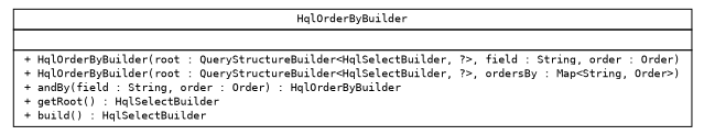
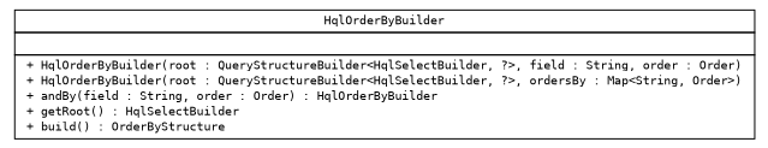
  digraph {
    nodesep=0.25
    ranksep=0.5
    fontname="DejaVu Sans Mono"
-   n1 [fontcolor=black fontname="DejaVu Sans Mono" fontsize=10.0 label=<<table title="br.gov.to.sefaz.persistence.query.builder.hql.select.orderby.HqlOrderByBuilder" border="0" cellborder="1" cellspacing="0" cellpadding="2" port="p" href="./HqlOrderByBuilder.html"> 		<tr><td><table border="0" cellspacing="0" cellpadding="1"> <tr><td align="center" balign="center"> HqlOrderByBuilder </td></tr> 		</table></td></tr> 		<tr><td><table border="0" cellspacing="0" cellpadding="1"> <tr><td align="left" balign="left">  </td></tr> 		</table></td></tr> 		<tr><td><table border="0" cellspacing="0" cellpadding="1"> <tr><td align="left" balign="left"> + HqlOrderByBuilder(root : QueryStructureBuilder&lt;HqlSelectBuilder, ?&gt;, field : String, order : Order) </td></tr> <tr><td align="left" balign="left"> + HqlOrderByBuilder(root : QueryStructureBuilder&lt;HqlSelectBuilder, ?&gt;, ordersBy : Map&lt;String, Order&gt;) </td></tr> <tr><td align="left" balign="left"> + andBy(field : String, order : Order) : HqlOrderByBuilder </td></tr> <tr><td align="left" balign="left"> + getRoot() : HqlSelectBuilder </td></tr> <tr><td align="left" balign="left"> + build() : HqlSelectBuilder </td></tr> 		</table></td></tr> 		</table>> shape=plaintext]
+   n1 [fontcolor=black fontname="DejaVu Sans Mono" fontsize=10.0 label=<<table title="br.gov.to.sefaz.persistence.query.builder.hql.select.orderby.HqlOrderByBuilder" border="0" cellborder="1" cellspacing="0" cellpadding="2" port="p" href="./HqlOrderByBuilder.html"> 		<tr><td><table border="0" cellspacing="0" cellpadding="1"> <tr><td align="center" balign="center"> HqlOrderByBuilder </td></tr> 		</table></td></tr> 		<tr><td><table border="0" cellspacing="0" cellpadding="1"> <tr><td align="left" balign="left">  </td></tr> 		</table></td></tr> 		<tr><td><table border="0" cellspacing="0" cellpadding="1"> <tr><td align="left" balign="left"> + HqlOrderByBuilder(root : QueryStructureBuilder&lt;HqlSelectBuilder, ?&gt;, field : String, order : Order) </td></tr> <tr><td align="left" balign="left"> + HqlOrderByBuilder(root : QueryStructureBuilder&lt;HqlSelectBuilder, ?&gt;, ordersBy : Map&lt;String, Order&gt;) </td></tr> <tr><td align="left" balign="left"> + andBy(field : String, order : Order) : HqlOrderByBuilder </td></tr> <tr><td align="left" balign="left"> + getRoot() : HqlSelectBuilder </td></tr> <tr><td align="left" balign="left"> + build() : OrderByStructure </td></tr> 		</table></td></tr> 		</table>> shape=plaintext]
  }
